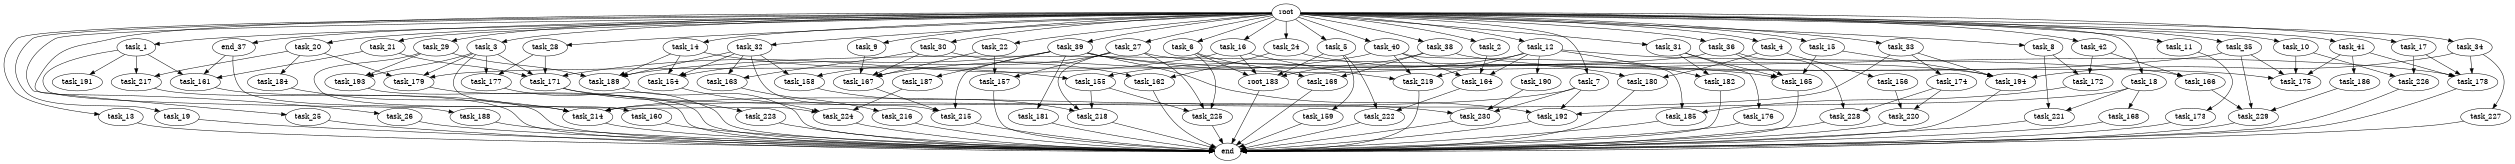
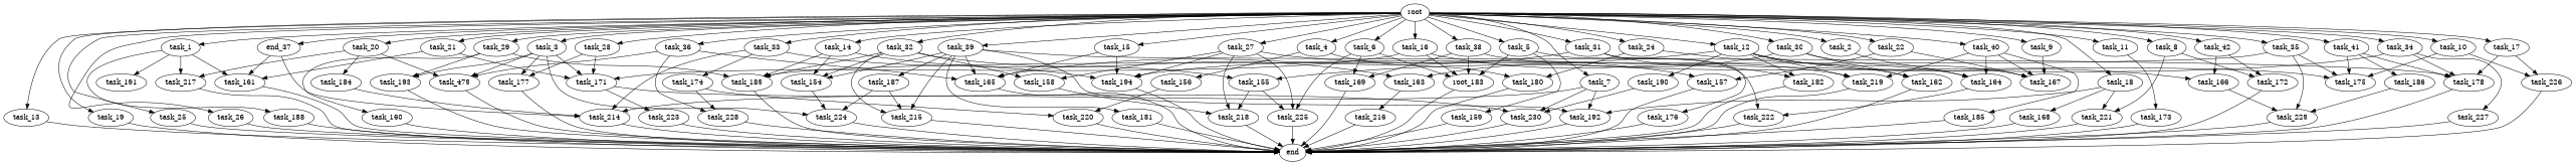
  digraph {
    root
    task_1
    task_2
    task_3
    task_4
    task_5
    task_6
    task_7
    task_8
    task_9
    task_10
    task_11
    task_12
    task_13
    task_14
    task_15
    task_16
    task_17
    task_18
    task_19
    task_20
    task_21
    task_22
    task_24
    task_25
    task_26
    task_27
    task_28
    task_29
    task_30
    task_31
    task_32
    task_33
    task_34
    task_35
    task_36
    n37 [label=end_37]
    task_38
    task_39
    task_40
    task_41
    task_42
    task_161
    task_188
    task_191
    task_217
    task_164
    task_171
    task_177
-   task_179
+   task_179 [label=task_479]
    task_193
    task_224
    task_156
    task_180
    task_159
    n56 [label=root_183]
    task_222
    task_169
    task_225
    task_192
    task_214
    task_230
    task_172
    task_221
    task_167
    task_175
    task_226
    task_173
    task_155
    task_166
    task_182
    task_190
    task_219
    end
    task_154
    task_189
    task_165
    task_194
    task_178
    task_168
    task_184
    task_157
    task_162
    task_158
    task_218
    task_160
    task_163
    task_176
    task_215
    task_174
    task_227
    task_229
    task_228
    task_181
    task_187
    task_185
    task_186
    task_223
    task_220
    task_216
    root -> task_1
    root -> task_2
    root -> task_3
    root -> task_4
    root -> task_5
    root -> task_6
    root -> task_7
    root -> task_8
    root -> task_9
    root -> task_10
    root -> task_11
    root -> task_12
    root -> task_13
    root -> task_14
    root -> task_15
    root -> task_16
    root -> task_17
    root -> task_18
    root -> task_19
    root -> task_20
    root -> task_21
    root -> task_22
    root -> task_24
    root -> task_25
    root -> task_26
    root -> task_27
    root -> task_28
    root -> task_29
    root -> task_30
    root -> task_31
    root -> task_32
    root -> task_33
    root -> task_34
    root -> task_35
    root -> task_36
    root -> n37
    root -> task_38
    root -> task_39
    root -> task_40
    root -> task_41
    root -> task_42
    task_1 -> task_161
    task_1 -> task_188
    task_1 -> task_191
    task_1 -> task_217
    task_2 -> task_164
    task_3 -> task_171
    task_3 -> task_177
    task_3 -> task_179
    task_3 -> task_193
    task_3 -> task_224
    task_4 -> task_156
    task_4 -> task_180
    task_5 -> task_159
    task_5 -> n56
    task_5 -> task_222
    task_6 -> n56
    task_6 -> task_169
    task_6 -> task_225
    task_7 -> task_192
    task_7 -> task_214
    task_7 -> task_230
    task_8 -> task_172
    task_8 -> task_221
    task_9 -> task_167
    task_10 -> task_175
    task_10 -> task_226
    task_11 -> task_173
    task_12 -> task_164
    task_12 -> task_155
    task_12 -> task_166
    task_12 -> task_182
    task_12 -> task_190
    task_12 -> task_219
    task_13 -> end
    task_14 -> task_155
    task_14 -> task_154
    task_14 -> task_189
    task_15 -> task_165
    task_15 -> task_194
    task_16 -> task_171
    task_16 -> n56
    task_16 -> task_219
    task_17 -> task_226
    task_17 -> task_178
    task_18 -> task_192
    task_18 -> task_221
    task_18 -> task_168
    task_19 -> end
    task_20 -> task_217
    task_20 -> task_179
    task_20 -> task_184
    task_21 -> task_161
    task_21 -> task_171
    task_22 -> task_167
    task_22 -> task_157
    task_24 -> task_180
    task_24 -> task_162
    task_25 -> end
    task_26 -> end
    task_27 -> task_225
    task_27 -> task_194
    task_27 -> task_157
    task_27 -> task_158
    task_27 -> task_218
    task_28 -> task_171
    task_28 -> task_177
    task_29 -> task_193
    task_29 -> task_189
    task_29 -> task_160
    task_30 -> task_167
    task_30 -> task_162
    task_30 -> task_163
    task_31 -> task_182
    task_31 -> task_165
    task_31 -> task_176
    task_32 -> task_154
    task_32 -> task_189
    task_32 -> task_158
    task_32 -> task_163
    task_32 -> task_215
    task_33 -> task_214
    task_33 -> task_194
    task_33 -> task_174
    task_34 -> task_194
    task_34 -> task_178
    task_34 -> task_227
    task_35 -> task_175
    task_35 -> task_189
    task_35 -> task_229
    task_36 -> task_179
    task_36 -> task_165
    task_36 -> task_228
    n37 -> task_161
    n37 -> task_214
    task_38 -> n56
    task_38 -> task_169
    task_38 -> task_175
    task_39 -> task_192
    task_39 -> task_154
    task_39 -> task_165
    task_39 -> task_178
    task_39 -> task_215
    task_39 -> task_181
    task_39 -> task_187
    task_40 -> task_164
    task_40 -> task_167
    task_40 -> task_219
    task_40 -> task_185
    task_41 -> task_175
    task_41 -> task_178
    task_41 -> task_186
    task_42 -> task_172
    task_42 -> task_166
    task_161 -> end
    task_188 -> end
    task_217 -> end
    task_164 -> task_222
    task_171 -> task_230
    task_171 -> task_223
    task_177 -> end
    task_179 -> end
    task_193 -> end
    task_224 -> end
    task_156 -> task_220
    task_180 -> end
    task_159 -> end
    n56 -> end
    task_222 -> end
    task_169 -> end
    task_225 -> end
    task_192 -> end
    task_214 -> end
    task_230 -> end
-   task_172 -> task_185
+   task_172 -> end
    task_221 -> end
-   task_167 -> task_215
+   task_187 -> task_215
    task_226 -> end
    task_173 -> end
    task_155 -> task_225
    task_155 -> task_218
    task_166 -> task_229
    task_182 -> end
    task_190 -> task_230
    task_219 -> end
    task_154 -> task_224
    task_189 -> end
    task_165 -> end
    task_194 -> end
    task_178 -> end
    task_168 -> end
    task_184 -> task_214
    task_157 -> end
    task_162 -> end
    task_158 -> task_218
    task_218 -> end
    task_160 -> end
    task_163 -> task_216
    task_176 -> end
    task_215 -> end
    task_174 -> task_228
    task_174 -> task_220
    task_227 -> end
    task_229 -> end
    task_228 -> end
    task_181 -> end
    task_187 -> task_224
    task_185 -> end
    task_186 -> task_229
    task_223 -> end
    task_220 -> end
    task_216 -> end
  }
